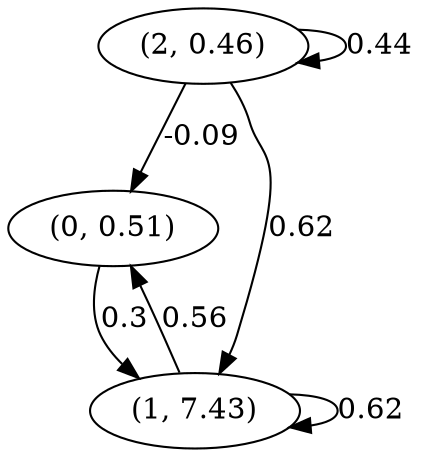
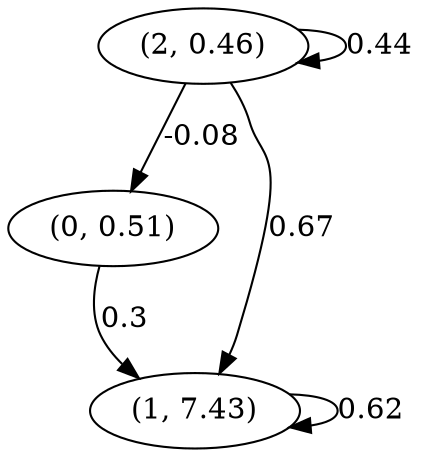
  digraph {
    n1 [label="(0, 0.51)"]
    n2 [label="(1, 7.43)"]
    n3 [label="(2, 0.46)"]
    n1 -> n2 [label=0.3]
-   n2 -> n1 [label=0.56]
    n2 -> n2 [label=0.62]
-   n3 -> n1 [label=-0.09]
-   n3 -> n2 [label=0.62]
+   n3 -> n1 [label=-0.08]
+   n3 -> n2 [label=0.67]
    n3 -> n3 [label=0.44]
  }
